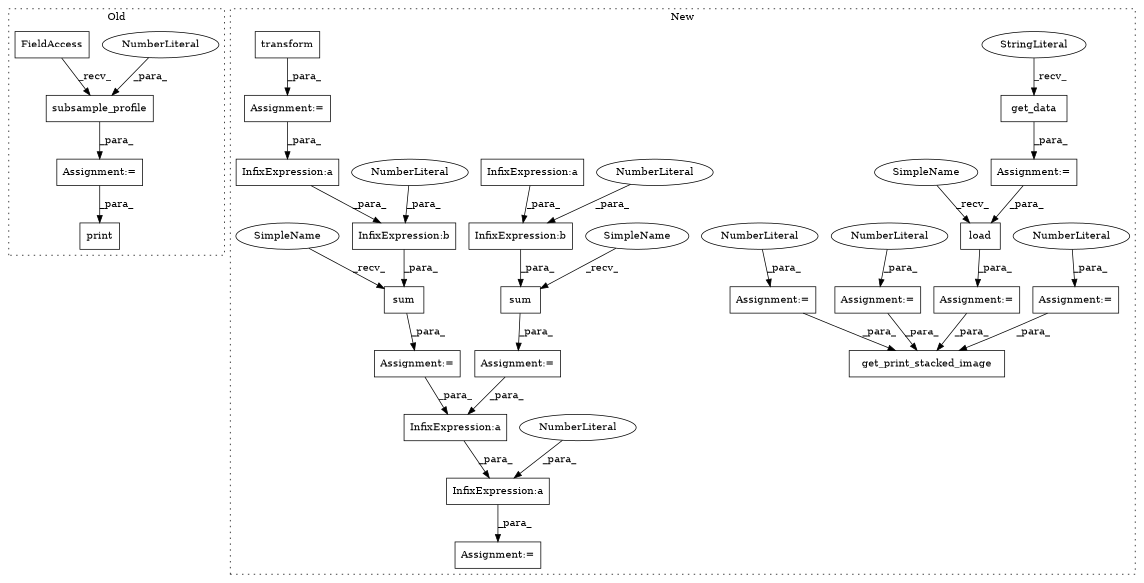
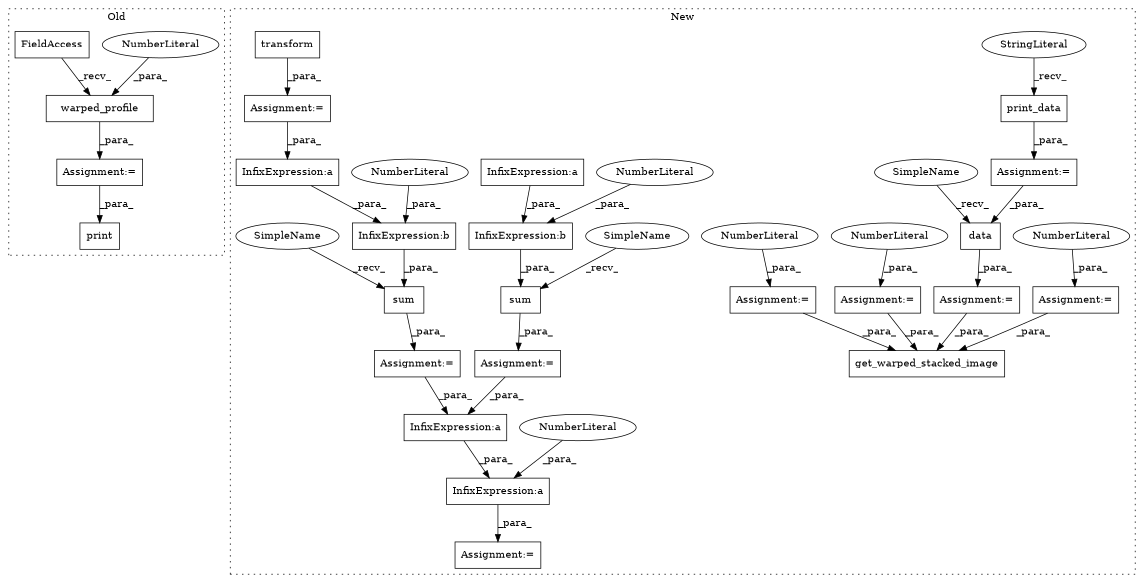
  digraph {
    node [a=7 l=1 shape=box]
    n1 [a=32 l="6,1" label=print s="26767,26787"]
    n2 [label="Assignment:=" s=26709]
-   n3 [a=32 l="18,1" label=subsample_profile s="26710,26760"]
+   n3 [a=32 l="18,1" label=warped_profile s="26710,26760"]
    n4 [a=34 l=2 label=NumberLiteral s=26758 shape=ellipse]
    n5 [a=22 l=29 label=FieldAccess s=26728]
-   n6 [a=32 l="9,1" label=get_data s="25135,25162"]
+   n6 [a=32 l="9,1" label=print_data s="25135,25162"]
    n7 [label="Assignment:=" s=25134]
-   n8 [a=32 l="25,1" label=get_print_stacked_image s="25266,25308"]
+   n8 [a=32 l="25,1" label=get_warped_stacked_image s="25266,25308"]
    n9 [label="Assignment:=" s=25186]
    n10 [a=34 l=3 label=NumberLiteral s=25187 shape=ellipse]
    n11 [label="Assignment:=" s=25197]
    n12 [a=34 label=NumberLiteral s=25198 shape=ellipse]
    n13 [label="Assignment:=" s=25176]
    n14 [a=34 l=2 label=NumberLiteral s=25177 shape=ellipse]
    n15 [a=45 l=18 label=StringLiteral s=25144 shape=ellipse]
-   n16 [a=32 l="5,1" label=load s="25217,25227"]
+   n16 [a=32 l="5,1" label=data s="25217,25227"]
    n17 [label="Assignment:=" s=25210]
    n18 [a=32 l="4,1" label=sum s="26012,26037"]
    n19 [a=27 l=3 label="InfixExpression:a" s=26023]
    n20 [a=27 l=3 label="InfixExpression:a" s=26107]
    n21 [a=27 l=3 label="InfixExpression:a" s=26074]
    n22 [a=27 l=3 label="InfixExpression:a" s=26123]
    n23 [a=27 l=3 label="InfixExpression:b" s=26033]
    n24 [a=34 label=NumberLiteral s=26036 shape=ellipse]
    n25 [a=32 l="10,1" label=transform s="25967,25983"]
    n26 [a=27 l=3 label="InfixExpression:b" s=26084]
    n27 [a=34 label=NumberLiteral s=26087 shape=ellipse]
    n28 [a=34 l=3 label=NumberLiteral s=26104 shape=ellipse]
    n29 [a=32 l="4,1" label=sum s="26063,26088"]
    n30 [label="Assignment:=" s=26056]
    n31 [label="Assignment:=" s=25958]
    n32 [label="Assignment:=" s=26005]
    n33 [label="Assignment:=" s=26102]
    n34 [a=42 l=5 label=SimpleName s=26057 shape=ellipse]
    n35 [a=42 l=5 label=SimpleName s=25211 shape=ellipse]
    n36 [a=42 l=5 label=SimpleName s=26006 shape=ellipse]
    subgraph cluster_1 {
      label=Old
      style=dotted
      n1
      n2
      n3
      n4
      n5
    }
    subgraph cluster_2 {
      label=New
      style=dotted
      n6
      n7
      n8
      n9
      n10
      n11
      n12
      n13
      n14
      n15
      n16
      n17
      n18
      n19
      n20
      n21
      n22
      n23
      n24
      n25
      n26
      n27
      n28
      n29
      n30
      n31
      n32
      n33
      n34
      n35
      n36
    }
    n2 -> n1 [label=_para_]
    n3 -> n2 [label=_para_]
    n4 -> n3 [label=_para_]
    n5 -> n3 [label=_recv_]
    n6 -> n7 [label=_para_]
    n7 -> n16 [label=_para_]
    n9 -> n8 [label=_para_]
    n10 -> n9 [label=_para_]
    n11 -> n8 [label=_para_]
    n12 -> n11 [label=_para_]
    n13 -> n8 [label=_para_]
    n14 -> n13 [label=_para_]
    n15 -> n6 [label=_recv_]
    n16 -> n17 [label=_para_]
    n17 -> n8 [label=_para_]
    n18 -> n32 [label=_para_]
    n19 -> n23 [label=_para_]
    n20 -> n33 [label=_para_]
    n21 -> n26 [label=_para_]
    n22 -> n20 [label=_para_]
    n23 -> n18 [label=_para_]
    n24 -> n23 [label=_para_]
    n25 -> n31 [label=_para_]
    n26 -> n29 [label=_para_]
    n27 -> n26 [label=_para_]
    n28 -> n20 [label=_para_]
    n29 -> n30 [label=_para_]
    n30 -> n22 [label=_para_]
    n31 -> n21 [label=_para_]
    n32 -> n22 [label=_para_]
    n34 -> n29 [label=_recv_]
    n35 -> n16 [label=_recv_]
    n36 -> n18 [label=_recv_]
  }
